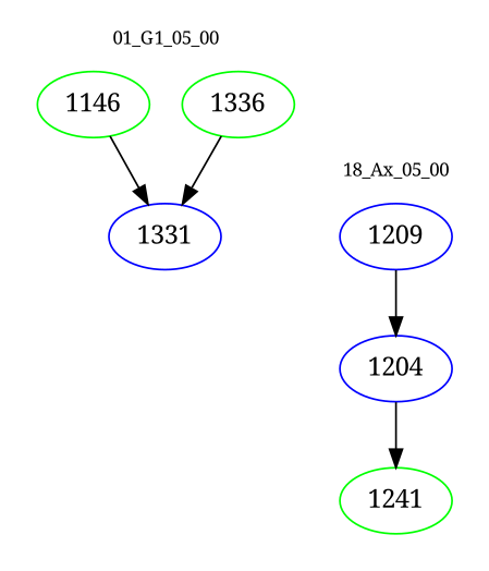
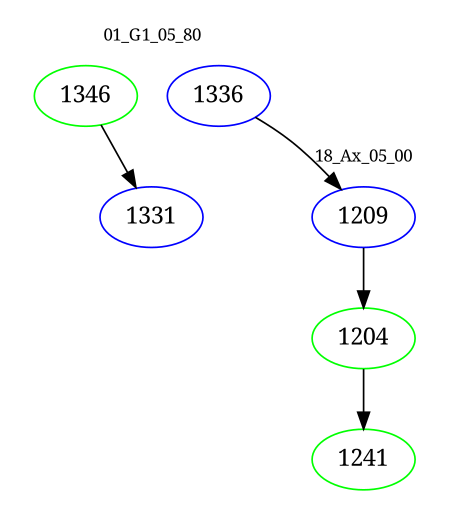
  digraph {
    fontname="Noto Serif"
    node [color=blue fontname="Noto Serif"]
    edge [color=black fontname="Noto Serif"]
    n1 [label=1209]
-   n2 [label=1204]
+   n2 [color=green label=1204]
    n3 [color=green label=1241]
-   n4 [color=green label=1336]
+   n4 [label=1336]
    n5 [label=1331]
-   n6 [color=green label=1146]
+   n6 [color=green label=1346]
    subgraph cluster_1 {
      color=white
      fontsize=10
      label="18_Ax_05_00"
      n1
      n2
      n3
    }
    subgraph cluster_2 {
      color=white
      fontsize=10
-     label="01_G1_05_00"
+     label="01_G1_05_80"
      n4
      n5
      n6
    }
    n1 -> n2
    n2 -> n3
-   n4 -> n5
+   n4 -> n1
    n6 -> n5
  }
